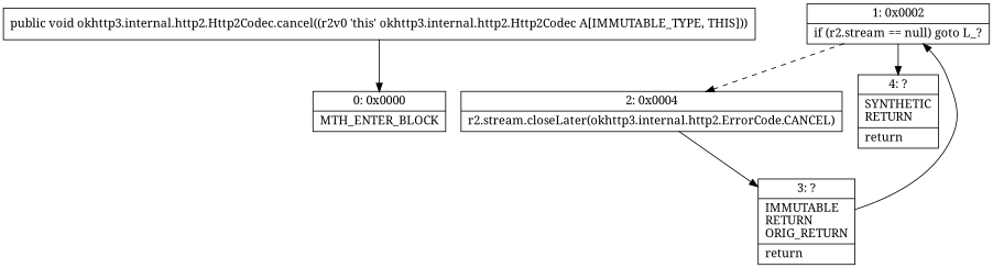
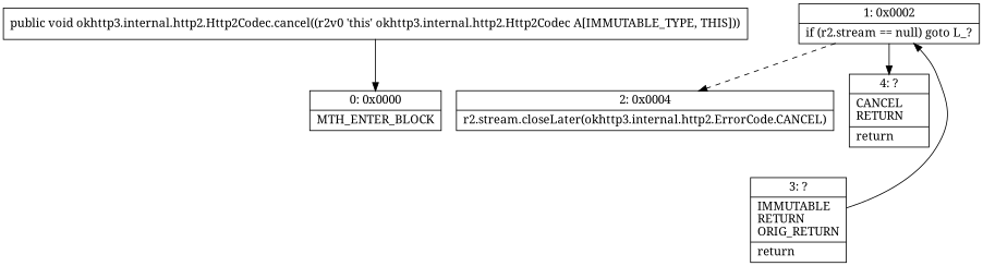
  digraph {
    fontname="Noto Serif"
    node [fontname="Noto Serif" shape=record]
    edge [fontname="Noto Serif"]
    n1 [label="{0\:\ 0x0000|MTH_ENTER_BLOCK\l}"]
    n2 [label="{1\:\ 0x0002|if (r2.stream == null) goto L_?\l}"]
    n3 [label="{2\:\ 0x0004|r2.stream.closeLater(okhttp3.internal.http2.ErrorCode.CANCEL)\l}"]
-   n4 [label="{4\:\ ?|SYNTHETIC\lRETURN\l|return\l}"]
+   n4 [label="{4\:\ ?|CANCEL\lRETURN\l|return\l}"]
    n5 [label="{3\:\ ?|IMMUTABLE\lRETURN\lORIG_RETURN\l|return\l}"]
    n6 [label="{public void okhttp3.internal.http2.Http2Codec.cancel((r2v0 'this' okhttp3.internal.http2.Http2Codec A[IMMUTABLE_TYPE, THIS])) }"]
    n2 -> n3 [style=dashed]
    n2 -> n4
-   n3 -> n5
    n5 -> n2
    n6 -> n1
  }
